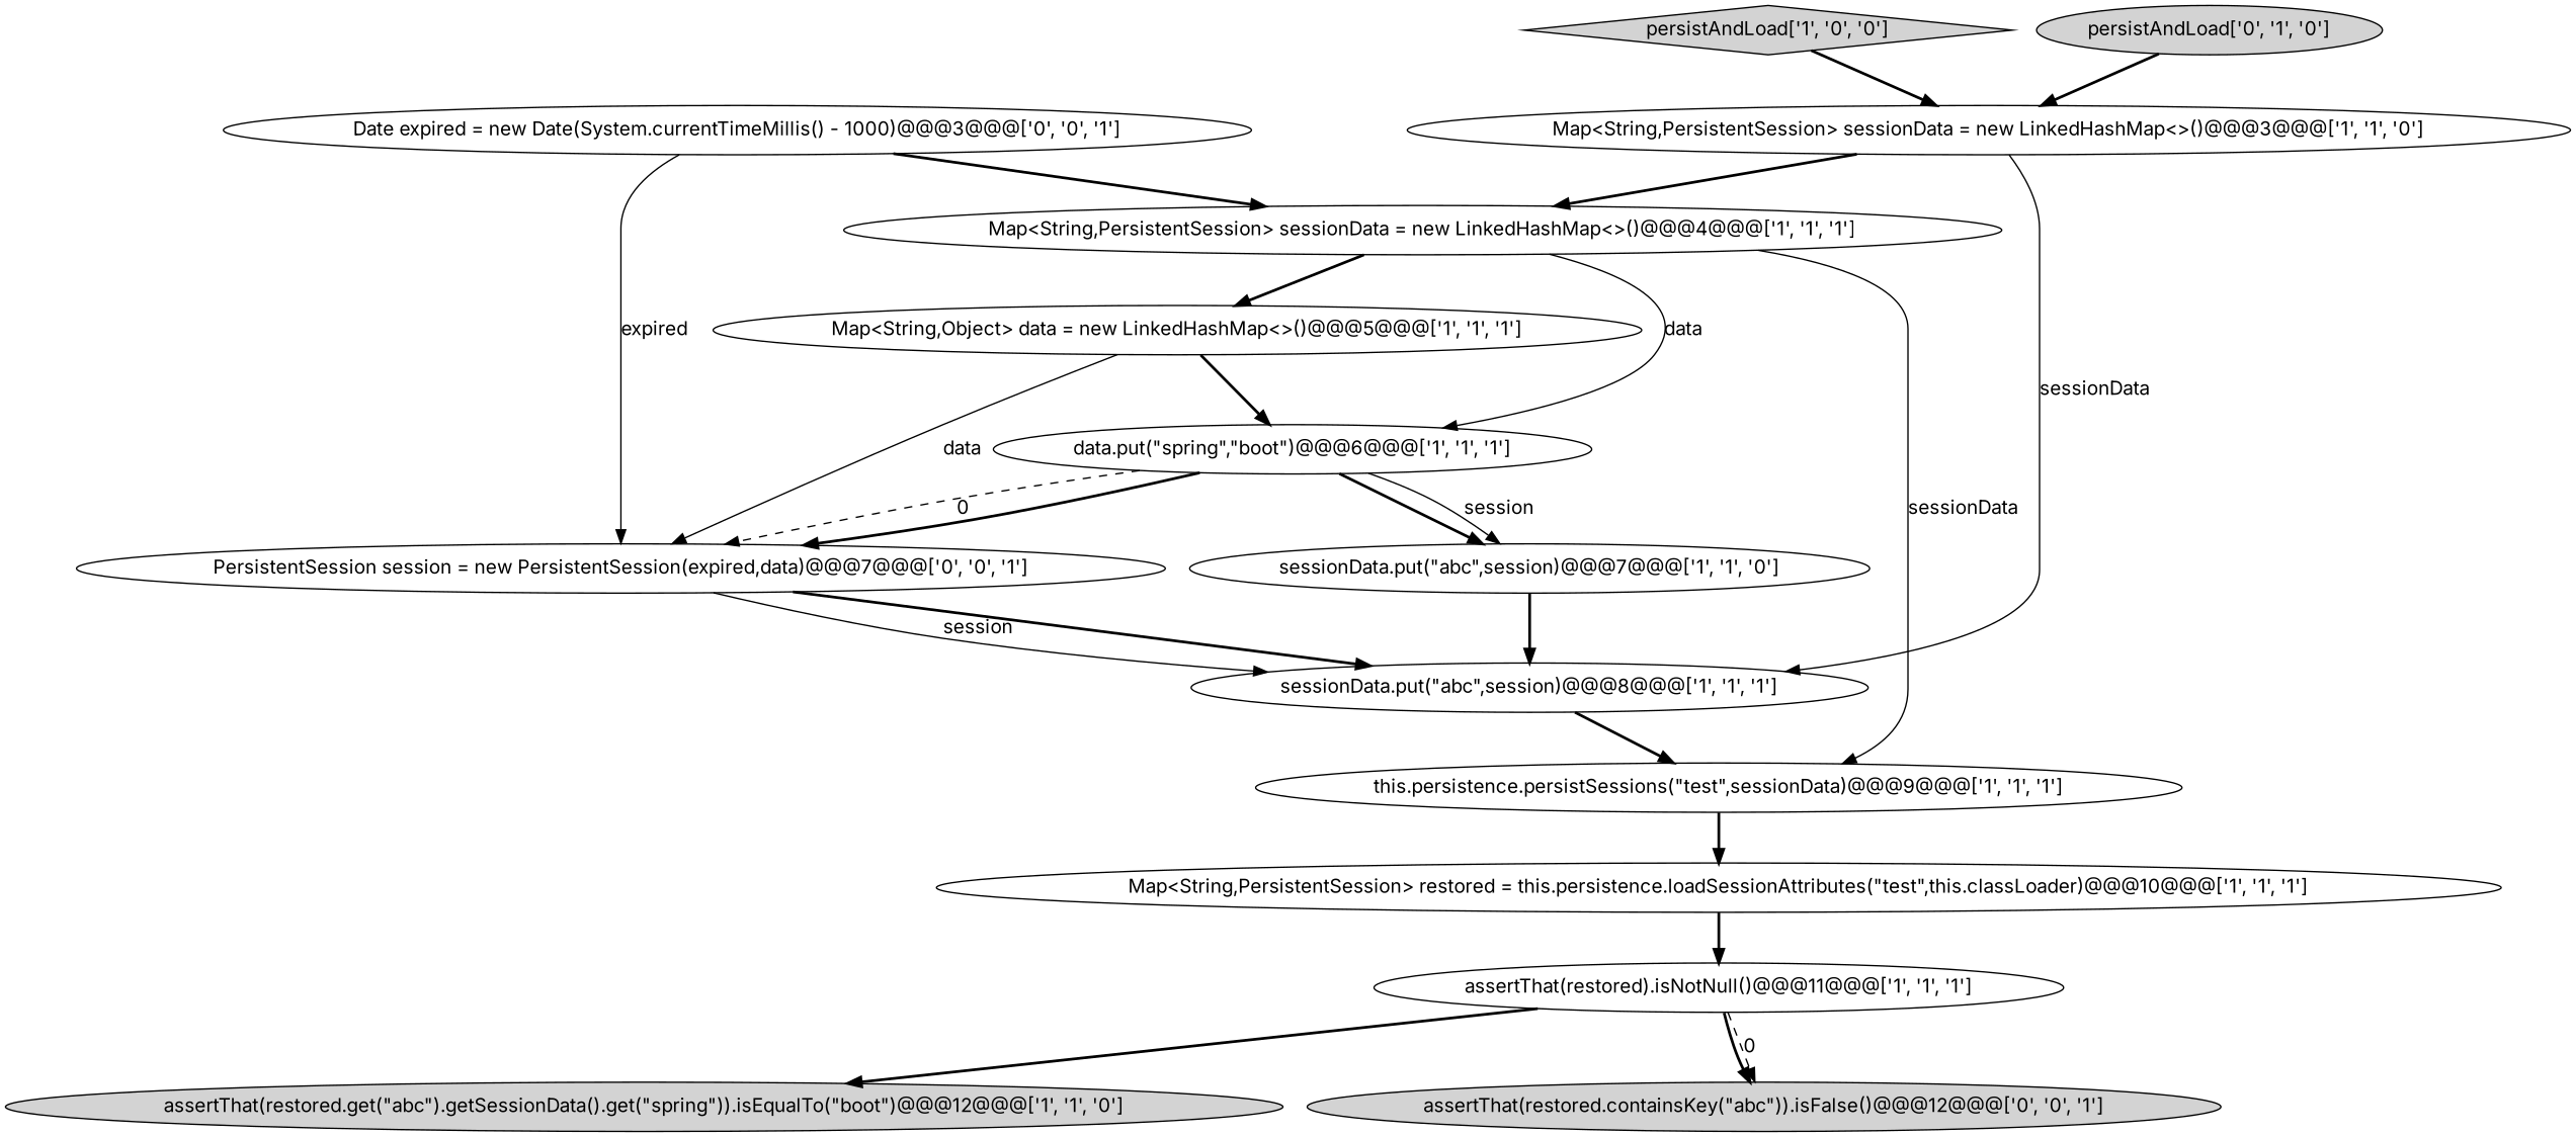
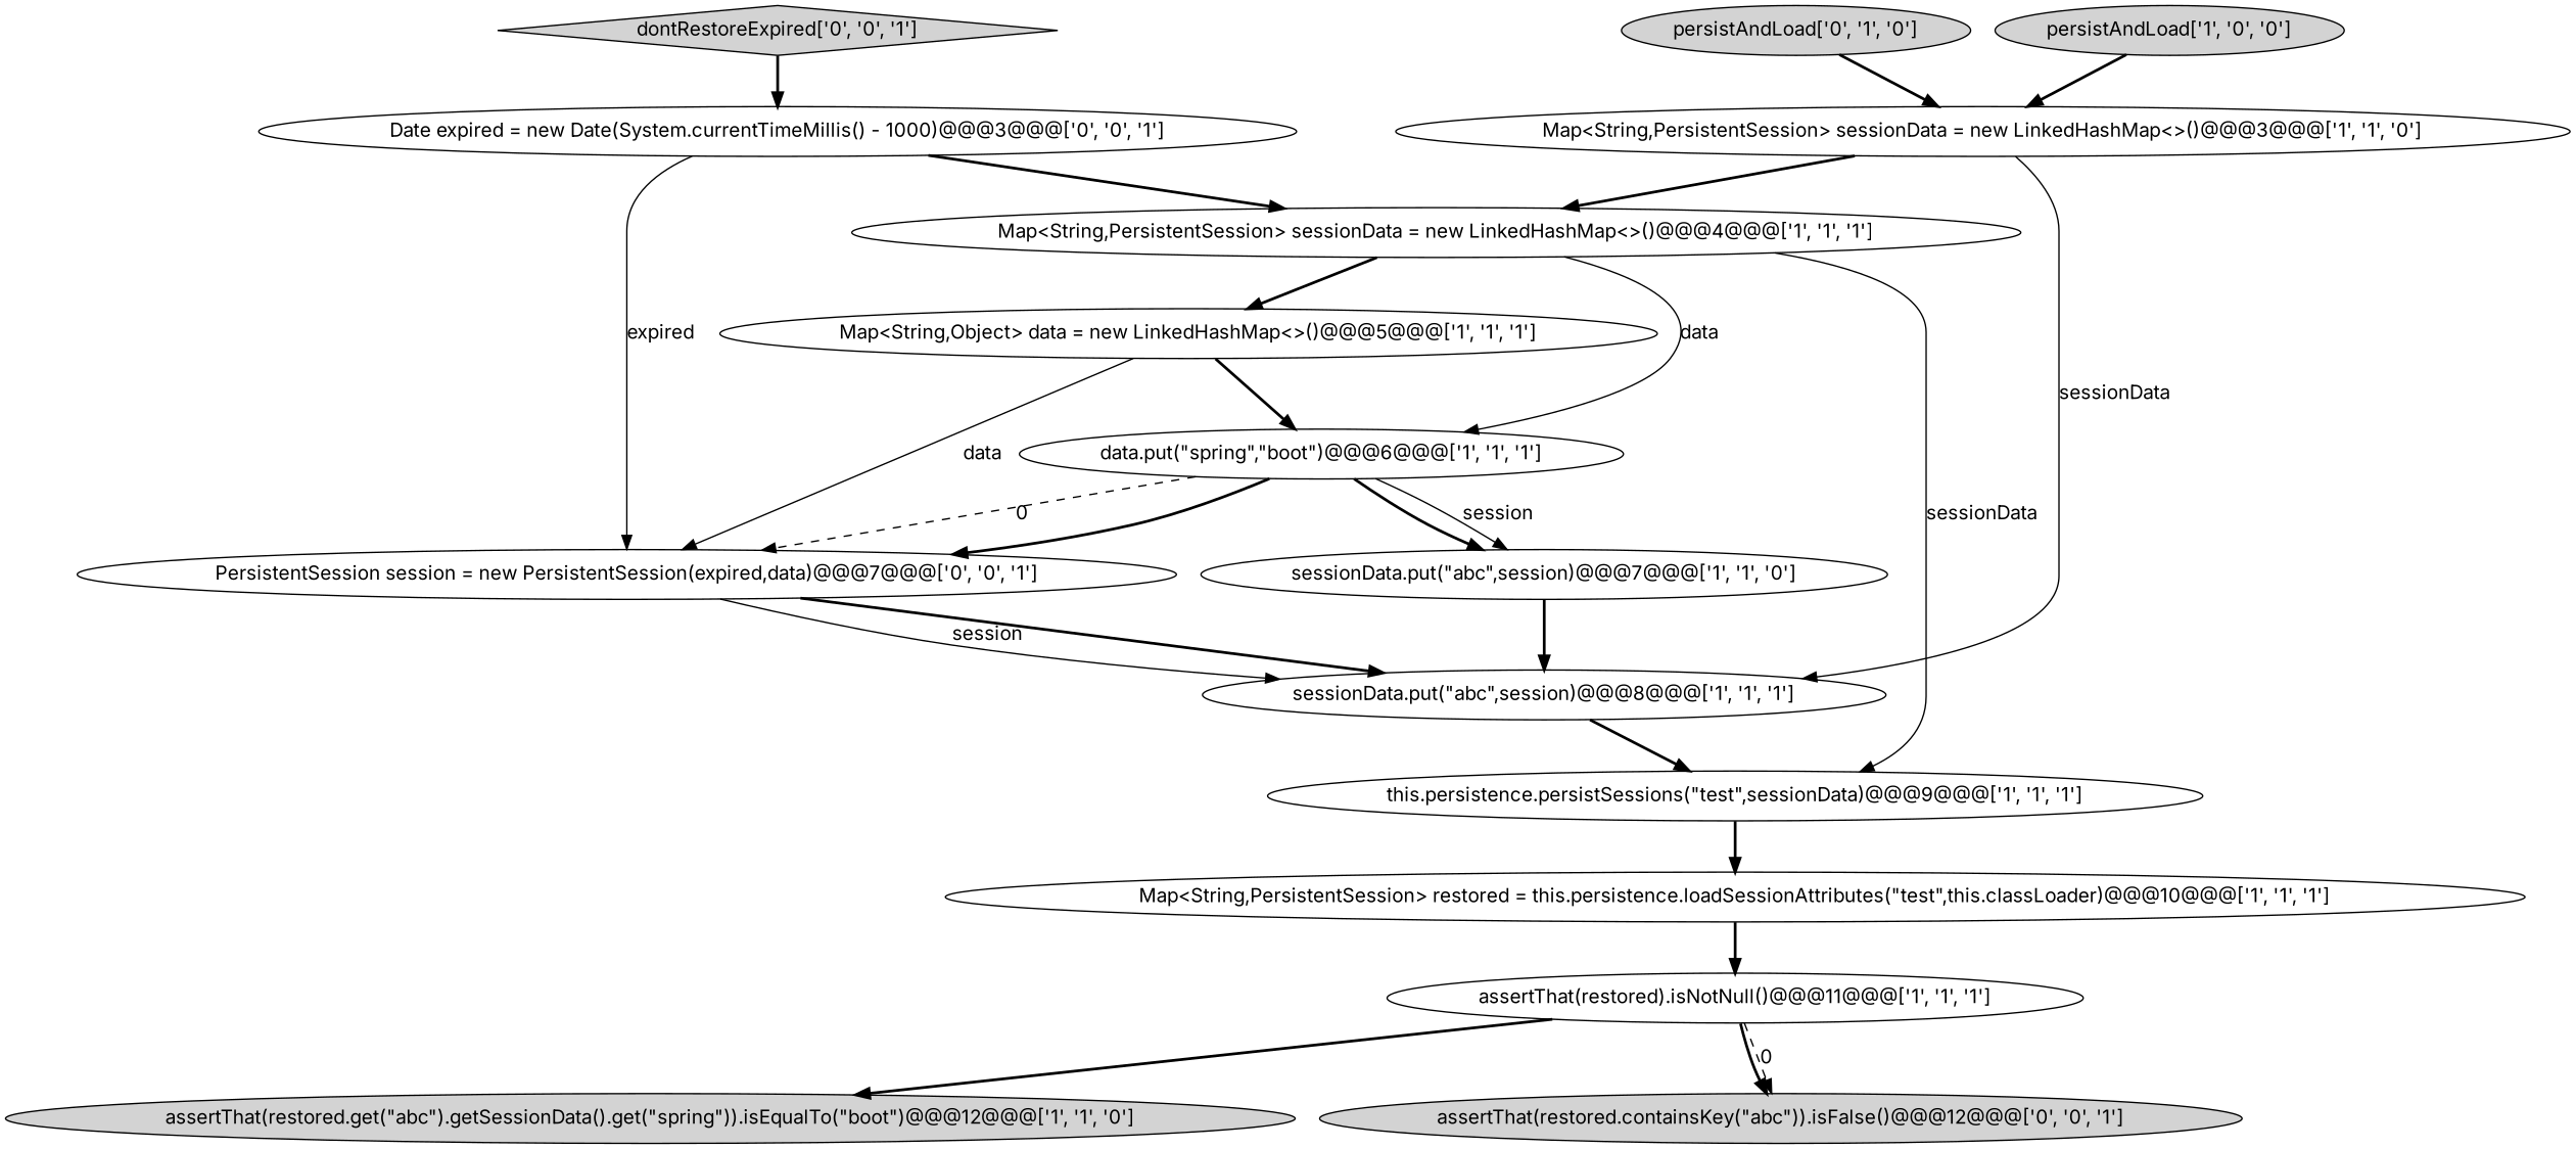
  digraph {
    fontname=Inter
    node [fillcolor=white fontname=Inter shape=ellipse style=filled]
    edge [fontname=Inter style=bold]
    n1 [fillcolor=lightgray label="assertThat(restored.get(\"abc\").getSessionData().get(\"spring\")).isEqualTo(\"boot\")@@@12@@@['1', '1', '0']"]
    n2 [label="assertThat(restored).isNotNull()@@@11@@@['1', '1', '1']"]
    n3 [fillcolor=lightgray label="assertThat(restored.containsKey(\"abc\")).isFalse()@@@12@@@['0', '0', '1']"]
    n4 [label="sessionData.put(\"abc\",session)@@@8@@@['1', '1', '1']"]
    n5 [label="this.persistence.persistSessions(\"test\",sessionData)@@@9@@@['1', '1', '1']"]
    n6 [label="Map<String,PersistentSession> restored = this.persistence.loadSessionAttributes(\"test\",this.classLoader)@@@10@@@['1', '1', '1']"]
    n7 [label="sessionData.put(\"abc\",session)@@@7@@@['1', '1', '0']"]
    n8 [label="data.put(\"spring\",\"boot\")@@@6@@@['1', '1', '1']"]
    n9 [label="PersistentSession session = new PersistentSession(expired,data)@@@7@@@['0', '0', '1']"]
    n10 [label="Map<String,PersistentSession> sessionData = new LinkedHashMap<>()@@@3@@@['1', '1', '0']"]
    n11 [label="Map<String,PersistentSession> sessionData = new LinkedHashMap<>()@@@4@@@['1', '1', '1']"]
    n12 [label="Map<String,Object> data = new LinkedHashMap<>()@@@5@@@['1', '1', '1']"]
    n13 [label="Date expired = new Date(System.currentTimeMillis() - 1000)@@@3@@@['0', '0', '1']"]
-   n14 [fillcolor=lightgray label="persistAndLoad['1', '0', '0']" shape=diamond]
+   n14 [fillcolor=lightgray label="persistAndLoad['1', '0', '0']"]
+   n15 [fillcolor=lightgray label="dontRestoreExpired['0', '0', '1']" shape=diamond]
    n16 [fillcolor=lightgray label="persistAndLoad['0', '1', '0']"]
    n2 -> n1
    n2 -> n3 [label=0 style=dashed]
    n2 -> n3
    n4 -> n5
    n5 -> n6
    n6 -> n2
    n7 -> n4
    n8 -> n7
    n8 -> n7 [label=session style=solid]
    n8 -> n9
    n8 -> n9 [label=0 style=dashed]
    n9 -> n4
    n9 -> n4 [label=session style=solid]
    n10 -> n4 [label=sessionData style=solid]
    n10 -> n11
    n11 -> n5 [label=sessionData style=solid]
    n11 -> n8 [label=data style=solid]
    n11 -> n12
    n12 -> n8
    n12 -> n9 [label=data style=solid]
    n13 -> n9 [label=expired style=solid]
    n13 -> n11
    n14 -> n10
+   n15 -> n13
    n16 -> n10
  }
